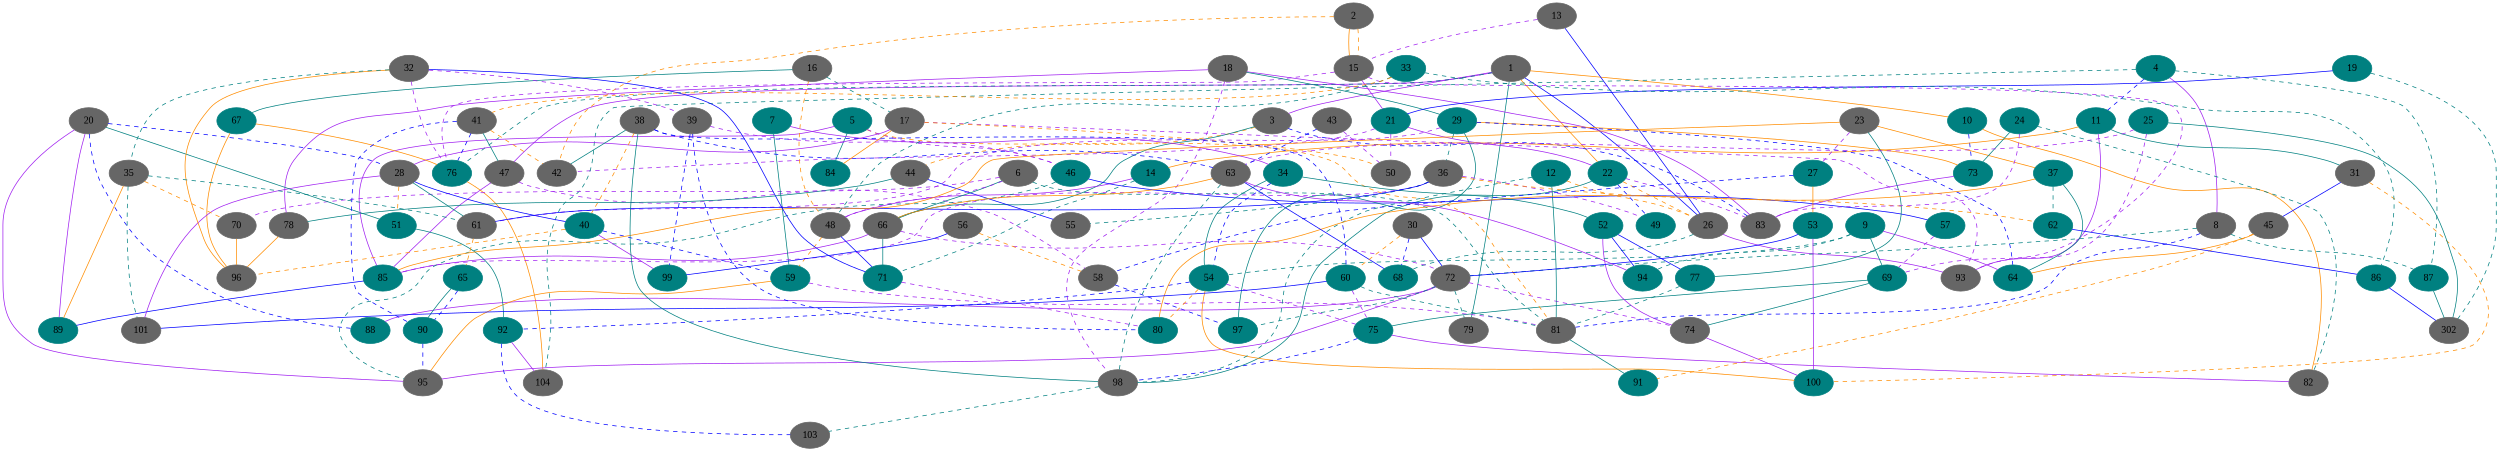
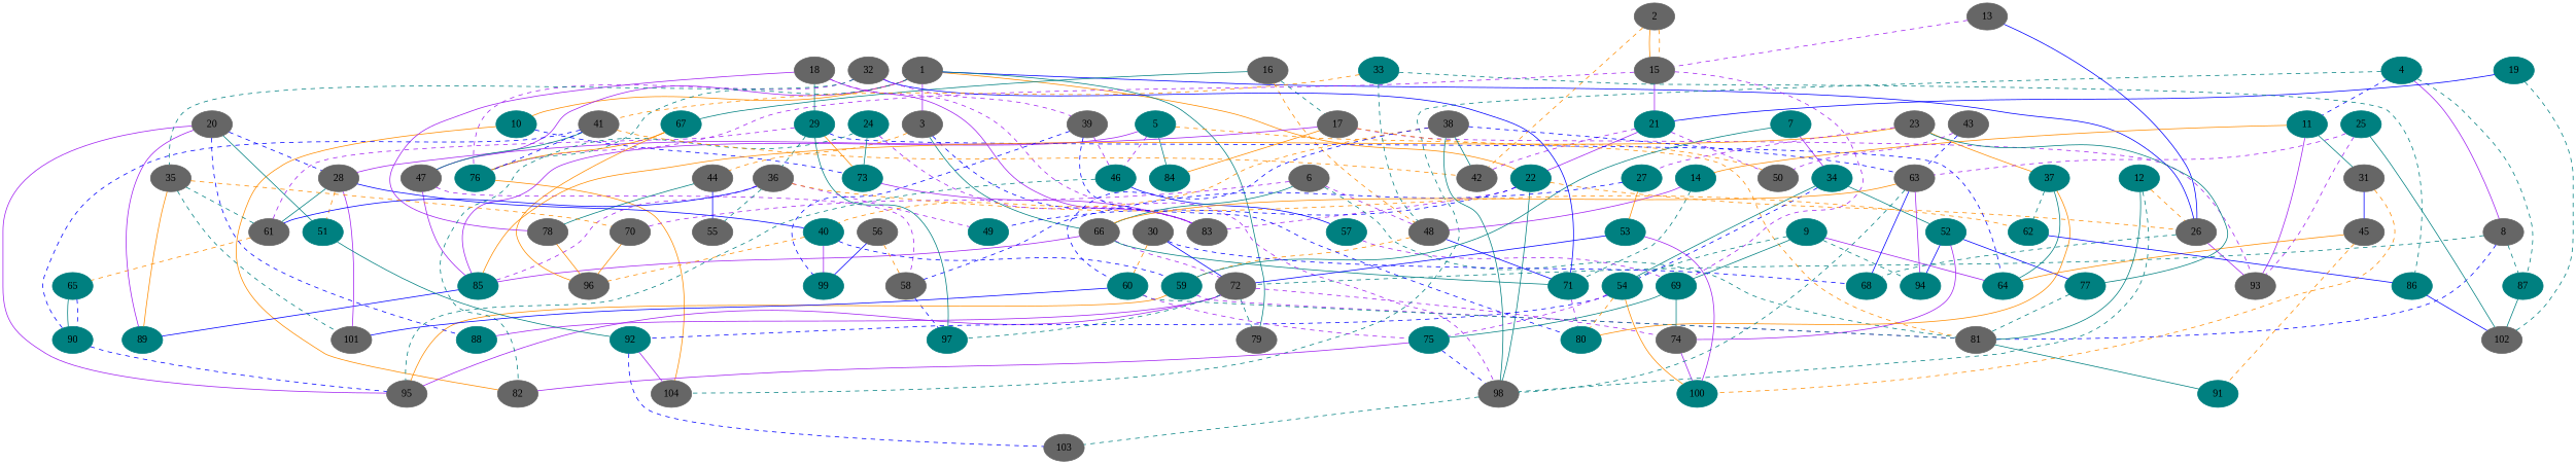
  graph {
    fontname="Liberation Serif"
    node [color=teal fontname="Liberation Serif" style=filled]
    edge [color=teal fontname="Liberation Serif" style=dashed]
    1 [color=gray40]
    3 [color=gray40]
    10
    22
    26 [color=gray40]
    47 [color=gray40]
    76
    79 [color=gray40]
    44 [color=gray40]
    66 [color=gray40]
    83 [color=gray40]
    73
    82 [color=gray40]
    98 [color=gray40]
    49
    93 [color=gray40]
    68
    85
    58 [color=gray40]
    104 [color=gray40]
    2 [color=gray40]
    15 [color=gray40]
    42 [color=gray40]
    69
    21
    78 [color=gray40]
    55 [color=gray40]
    72 [color=gray40]
    71
    8 [color=gray40]
    4
    11
    87
    81 [color=gray40]
    14
    31 [color=gray40]
-   102 [color=gray40 label=302]
+   102 [color=gray40]
    5
    46
    84
    95 [color=gray40]
    57
    91
    89
    6 [color=gray40]
    48 [color=gray40]
    70 [color=gray40]
    59
    96 [color=gray40]
    7
    34
    54
    52
    88
    97
    74 [color=gray40]
    9
    64
    94
    100
    80
    92
    75
    45 [color=gray40]
    12
    103 [color=gray40]
    13 [color=gray40]
    50 [color=gray40]
    16 [color=gray40]
    17 [color=gray40]
    67
    28 [color=gray40]
    51
    40
    61 [color=gray40]
    101 [color=gray40]
    18 [color=gray40]
    29
    36 [color=gray40]
    19
    20 [color=gray40]
    23 [color=gray40]
    27
    37
    77
    53
    62
    24
    25
    63 [color=gray40]
    99
    65
    30 [color=gray40]
    60
    32 [color=gray40]
    35 [color=gray40]
    39 [color=gray40]
    33
    41 [color=gray40]
    86
    90
    38 [color=gray40]
    43 [color=gray40]
    56 [color=gray40]
    1 -- 3 [color=purple style=solid]
    1 -- 10 [color=darkorange style=solid]
    1 -- 22 [color=darkorange style=solid]
    1 -- 26 [color=blue style=solid]
    1 -- 47 [color=purple style=solid]
    1 -- 76
    1 -- 79 [style=solid]
    3 -- 44 [color=darkorange]
    3 -- 66 [style=solid]
    3 -- 83 [color=blue]
    10 -- 73 [color=blue]
    10 -- 82 [color=darkorange style=solid]
    22 -- 26 [color=darkorange]
    22 -- 83 [color=purple]
    22 -- 98 [style=solid]
    22 -- 49 [color=blue]
    26 -- 93 [color=purple style=solid]
    26 -- 68
    47 -- 85 [color=purple style=solid]
    47 -- 58 [color=purple]
    76 -- 104 [color=darkorange style=solid]
    44 -- 78 [style=solid]
    44 -- 55 [color=blue style=solid]
    66 -- 85 [color=purple style=solid]
    66 -- 72 [color=purple]
    66 -- 71 [style=solid]
    73 -- 83 [color=purple style=solid]
    98 -- 103
    85 -- 89 [color=blue style=solid]
    58 -- 97 [color=blue]
    2 -- 15 [color=darkorange style=solid]
    2 -- 15 [color=darkorange]
    2 -- 42 [color=darkorange]
    15 -- 76 [color=purple]
    15 -- 69 [color=purple]
    15 -- 21 [color=purple style=solid]
    69 -- 74 [style=solid]
    69 -- 75 [style=solid]
    21 -- 22 [color=purple style=solid]
    21 -- 42 [color=purple]
    21 -- 50 [color=purple]
    78 -- 96 [color=darkorange style=solid]
    72 -- 79
    72 -- 95 [color=purple style=solid]
    72 -- 88 [color=purple style=solid]
    72 -- 97
    72 -- 74 [color=purple]
    71 -- 80 [color=purple]
    8 -- 72
    8 -- 87
    8 -- 81 [color=blue]
    4 -- 104
    4 -- 8 [color=purple style=solid]
    4 -- 11 [color=blue]
    4 -- 87
    11 -- 93 [color=purple style=solid]
    11 -- 14 [color=darkorange style=solid]
    11 -- 31 [style=solid]
    87 -- 102 [style=solid]
    81 -- 91 [style=solid]
    14 -- 71
    14 -- 48 [color=purple style=solid]
    31 -- 100 [color=darkorange]
    31 -- 45 [color=blue style=solid]
    5 -- 85 [color=purple style=solid]
    5 -- 81 [color=darkorange]
    5 -- 46 [color=purple]
    5 -- 84 [style=solid]
    46 -- 95
    46 -- 57 [color=blue style=solid]
    57 -- 69 [color=purple]
    6 -- 66 [style=solid]
    6 -- 81
    6 -- 48 [color=purple]
    6 -- 70 [color=purple]
    48 -- 71 [color=blue style=solid]
    48 -- 59 [color=darkorange]
    70 -- 96 [color=darkorange style=solid]
    59 -- 81 [color=purple]
    59 -- 95 [color=darkorange style=solid]
    7 -- 59 [style=solid]
    7 -- 34 [color=purple style=solid]
    34 -- 54 [style=solid]
    34 -- 54 [color=blue]
    34 -- 52 [style=solid]
    54 -- 100 [color=darkorange style=solid]
    54 -- 80 [color=darkorange]
    54 -- 92 [color=blue]
    54 -- 75 [color=purple]
    52 -- 74 [color=purple style=solid]
    52 -- 94 [color=blue style=solid]
    52 -- 77 [color=blue style=solid]
    74 -- 100 [color=purple style=solid]
    9 -- 69 [style=solid]
    9 -- 54
    9 -- 64 [color=purple style=solid]
    9 -- 94
    92 -- 104 [color=purple style=solid]
    92 -- 103 [color=blue]
    75 -- 82 [color=purple style=solid]
    75 -- 98 [color=blue]
    45 -- 91 [color=darkorange]
    45 -- 64 [color=darkorange style=solid]
    12 -- 26 [color=darkorange]
    12 -- 98
    12 -- 81 [style=solid]
    13 -- 26 [color=blue style=solid]
    13 -- 15 [color=purple]
    16 -- 48 [color=darkorange]
    16 -- 17
    16 -- 67 [style=solid]
    17 -- 93 [color=purple]
    17 -- 84 [color=darkorange style=solid]
    17 -- 50 [color=darkorange]
    17 -- 28 [color=purple style=solid]
    67 -- 76 [color=darkorange style=solid]
    67 -- 96 [color=darkorange style=solid]
    28 -- 51 [color=darkorange]
    28 -- 40 [color=blue style=solid]
    28 -- 61 [style=solid]
    28 -- 101 [color=purple style=solid]
    51 -- 92 [style=solid]
    40 -- 59 [color=blue]
    40 -- 96 [color=darkorange]
    40 -- 99 [color=purple style=solid]
    61 -- 65 [color=darkorange]
    18 -- 83 [color=purple style=solid]
    18 -- 98 [color=purple]
    18 -- 78 [color=purple style=solid]
    18 -- 29 [style=solid]
    29 -- 73 [color=darkorange style=solid]
    29 -- 97 [style=solid]
    29 -- 64 [color=blue]
    29 -- 61 [color=purple]
    29 -- 36
    36 -- 49 [color=purple]
    36 -- 85 [color=purple]
    36 -- 55
    36 -- 61 [color=blue style=solid]
    36 -- 62 [color=darkorange]
    19 -- 21 [color=blue style=solid]
    19 -- 102
    20 -- 95 [color=purple style=solid]
    20 -- 89 [color=purple style=solid]
    20 -- 88 [color=blue]
    20 -- 28 [color=blue]
    20 -- 51 [style=solid]
    23 -- 85 [color=darkorange style=solid]
    23 -- 27 [color=purple]
    23 -- 37 [color=darkorange style=solid]
    23 -- 77 [style=solid]
    27 -- 58 [color=blue]
    27 -- 53 [color=darkorange style=solid]
    37 -- 64 [style=solid]
    37 -- 80 [color=darkorange style=solid]
    37 -- 62
    77 -- 81
    53 -- 72 [color=blue style=solid]
    53 -- 100 [color=purple style=solid]
    62 -- 86 [color=blue style=solid]
    24 -- 83 [color=purple]
    24 -- 73 [style=solid]
    24 -- 82
    25 -- 93 [color=purple]
    25 -- 102 [style=solid]
    25 -- 63 [color=purple]
    63 -- 66 [color=darkorange style=solid]
    63 -- 98
    63 -- 68 [color=blue style=solid]
    63 -- 94 [color=purple style=solid]
    65 -- 90 [style=solid]
    65 -- 90 [color=blue]
    30 -- 68 [color=blue]
    30 -- 72 [color=blue style=solid]
    30 -- 60 [color=darkorange]
    60 -- 81
    60 -- 75 [color=purple]
    60 -- 101 [color=blue style=solid]
    32 -- 76 [color=purple]
    32 -- 71 [color=blue style=solid]
-   32 -- 96 [color=darkorange style=solid]
    32 -- 35
    32 -- 39 [color=purple]
    35 -- 89 [color=darkorange style=solid]
    35 -- 70 [color=darkorange]
    35 -- 61
    35 -- 101
    39 -- 46 [color=purple]
    39 -- 80 [color=blue]
    39 -- 99 [color=blue]
    33 -- 48
    33 -- 41 [color=darkorange]
    33 -- 86
    41 -- 47 [style=solid]
    41 -- 76 [color=blue]
    41 -- 42 [color=darkorange]
    41 -- 90 [color=blue]
    86 -- 102 [color=blue style=solid]
    90 -- 95 [color=blue]
    38 -- 98 [style=solid]
    38 -- 42 [style=solid]
    38 -- 40 [color=darkorange]
    38 -- 63 [color=blue]
    38 -- 60 [color=blue]
    43 -- 50 [color=purple]
    43 -- 63 [color=blue]
    56 -- 58 [color=darkorange]
    56 -- 99 [color=blue style=solid]
  }
